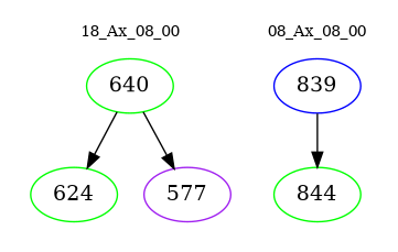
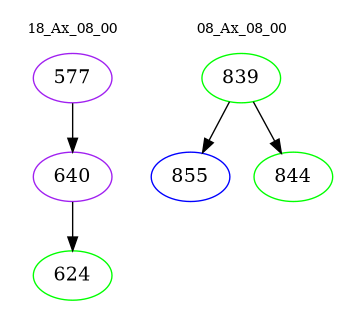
  digraph {
    node [color=purple]
    edge [color=black]
-   n1 [color=green label=640]
+   n1 [label=640]
    n2 [color=green label=624]
    n3 [label=577]
-   n4 [color=blue label=839]
+   n4 [color=green label=839]
+   n5 [color=blue label=855]
    n6 [color=green label=844]
    subgraph cluster_1 {
      color=white
      fontsize=10
      label="18_Ax_08_00"
      n1
      n2
      n3
    }
    subgraph cluster_2 {
      color=white
      fontsize=10
      label="08_Ax_08_00"
      n4
+     n5
      n6
    }
    n1 -> n2
-   n1 -> n3
+   n3 -> n1
+   n4 -> n5
    n4 -> n6
  }
